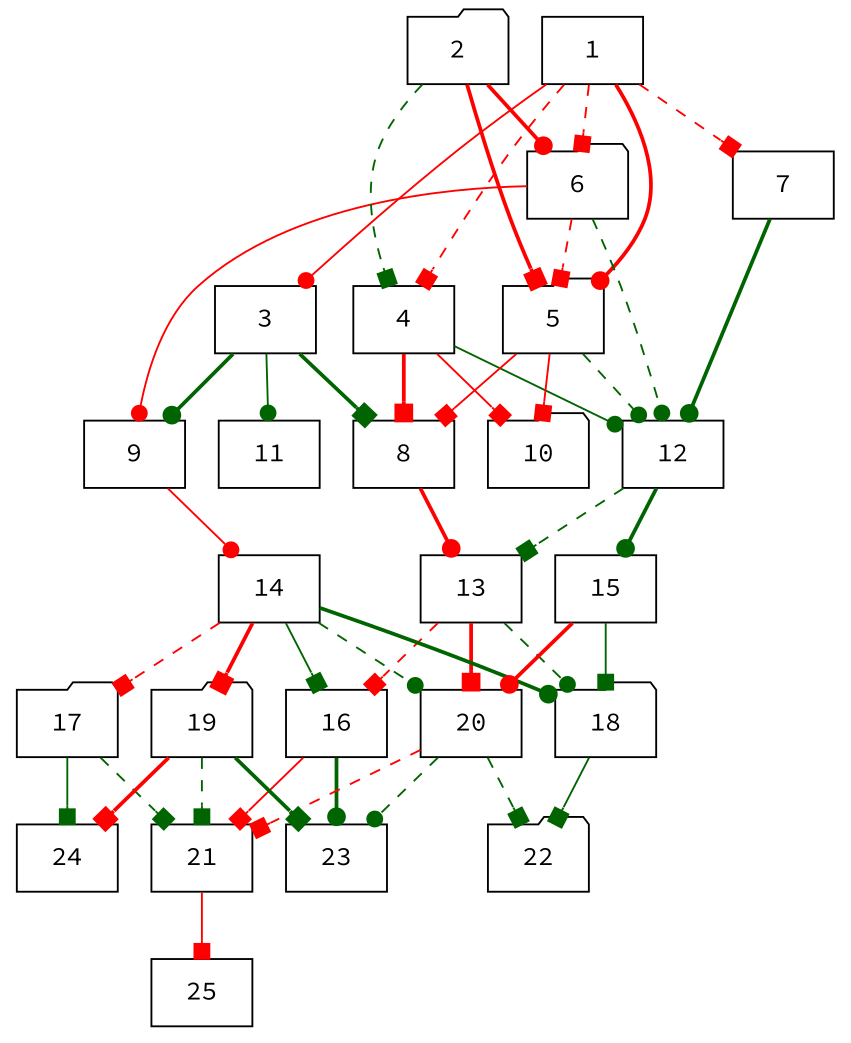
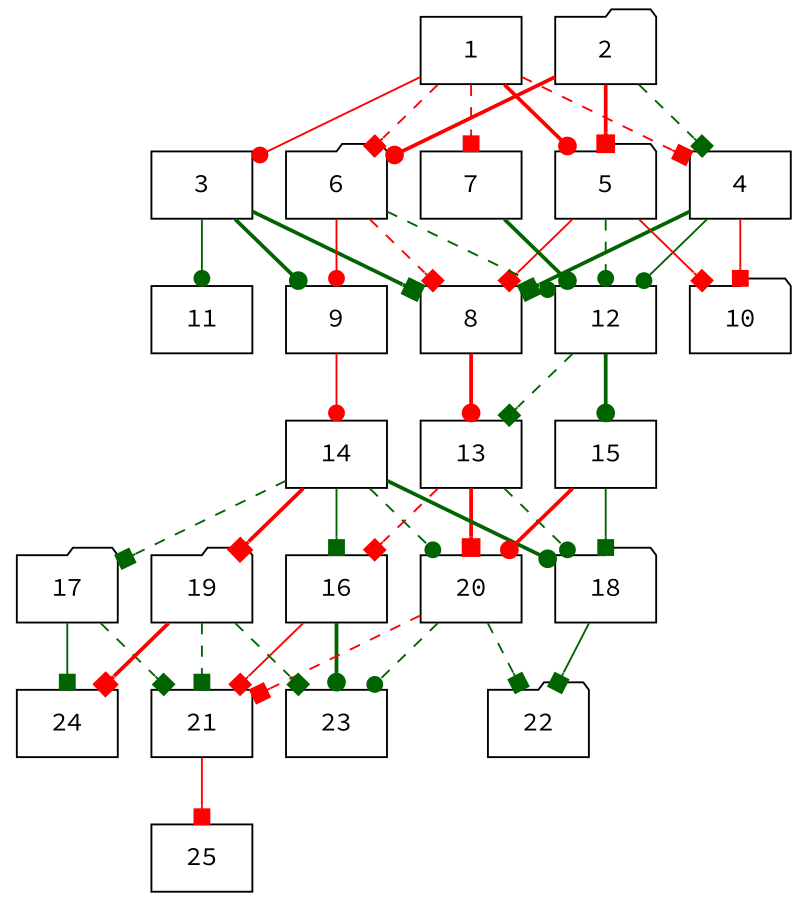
  digraph {
    fontname="Source Code Pro"
    node [alpha=0.04 fontname="Source Code Pro" shape=box]
    edge [arrowhead=box color=darkgreen fontname="Source Code Pro" style=dashed]
    1 [expect_size=23053312]
    3 [alpha=0.15 expect_size=6935552]
    4 [alpha=0.09 expect_size=27696128]
    5 [alpha=0.10 expect_size=29390848 shape=folder]
    6 [alpha=0.12 expect_size=13303808 shape=folder]
    7 [alpha=0.19 expect_size=19310592]
    8 [alpha=0.11 expect_size=21871616]
    9 [alpha=0.11 expect_size=22183936]
    11 [alpha=0.17 expect_size=29812736]
    10 [alpha=0.02 expect_size=38774784 shape=folder]
    12 [alpha=0.12 expect_size=38886400]
    13 [alpha=0.15 expect_size=8122368]
    14 [alpha=0.03 expect_size=43447296]
    15 [expect_size=17076224]
    2 [alpha=0.07 expect_size=39019520 shape=folder]
    16 [alpha=0.19 expect_size=39889920]
    18 [alpha=0.13 expect_size=18899968 shape=folder]
    20 [alpha=0.09 expect_size=23290880]
    17 [expect_size=20177920 shape=folder]
    19 [alpha=0.02 expect_size=45519872 shape=folder]
    21 [alpha=0.02 expect_size=28505088]
    23 [alpha=0.19 expect_size=51193856]
    22 [alpha=0.10 expect_size=21967872 shape=folder]
    24 [alpha=0.17 expect_size=40521728]
    25 [alpha=0.05 expect_size=46515200]
    1 -> 3 [arrowhead=dot color=red style=solid]
    1 -> 4 [color=red]
    1 -> 5 [arrowhead=dot color=red style=bold]
    1 -> 6 [color=red]
    1 -> 7 [color=red]
    3 -> 8 [style=bold]
    3 -> 9 [arrowhead=dot style=bold]
    3 -> 11 [arrowhead=dot style=solid]
-   4 -> 8 [color=red style=bold]
+   4 -> 8 [style=bold]
    4 -> 10 [color=red style=solid]
    4 -> 12 [arrowhead=dot style=solid]
    5 -> 8 [color=red style=solid]
    5 -> 10 [color=red style=solid]
    5 -> 12 [arrowhead=dot]
-   6 -> 5 [color=red]
+   6 -> 8 [color=red]
    6 -> 9 [arrowhead=dot color=red style=solid]
    6 -> 12 [arrowhead=dot]
    7 -> 12 [arrowhead=dot style=bold]
    8 -> 13 [arrowhead=dot color=red style=bold]
    9 -> 14 [arrowhead=dot color=red style=solid]
    12 -> 13
    12 -> 15 [arrowhead=dot style=bold]
    13 -> 16 [color=red]
    13 -> 18 [arrowhead=dot]
    13 -> 20 [color=red style=bold]
    14 -> 16 [style=solid]
    14 -> 18 [arrowhead=dot style=bold]
    14 -> 20 [arrowhead=dot]
-   14 -> 17 [color=red]
+   14 -> 17
    14 -> 19 [color=red style=bold]
    15 -> 18 [style=solid]
    15 -> 20 [arrowhead=dot color=red style=bold]
    2 -> 4
    2 -> 5 [color=red style=bold]
    2 -> 6 [arrowhead=dot color=red style=bold]
    16 -> 21 [color=red style=solid]
    16 -> 23 [arrowhead=dot style=bold]
    18 -> 22 [style=solid]
    20 -> 21 [color=red]
    20 -> 23 [arrowhead=dot]
    20 -> 22
    17 -> 21
    17 -> 24 [style=solid]
    19 -> 21
-   19 -> 23 [style=bold]
+   19 -> 23
    19 -> 24 [color=red style=bold]
    21 -> 25 [color=red style=solid]
  }
